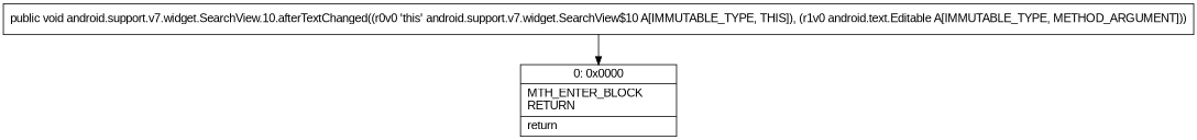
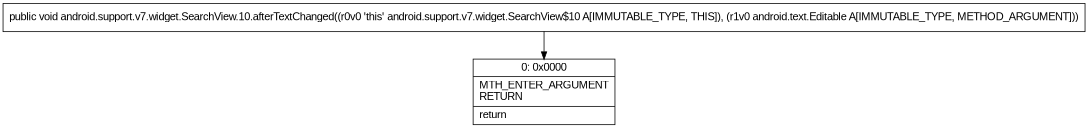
  digraph {
    fontname="Liberation Sans"
    node [shape=record fontname="Liberation Sans"]
-   n1 [label="{0\:\ 0x0000|MTH_ENTER_BLOCK\lRETURN\l|return\l}"]
+   n1 [label="{0\:\ 0x0000|MTH_ENTER_ARGUMENT\lRETURN\l|return\l}"]
    n2 [label="{public void android.support.v7.widget.SearchView.10.afterTextChanged((r0v0 'this' android.support.v7.widget.SearchView$10 A[IMMUTABLE_TYPE, THIS]), (r1v0 android.text.Editable A[IMMUTABLE_TYPE, METHOD_ARGUMENT])) }"]
    n2 -> n1 [fontname="Liberation Sans"]
  }
